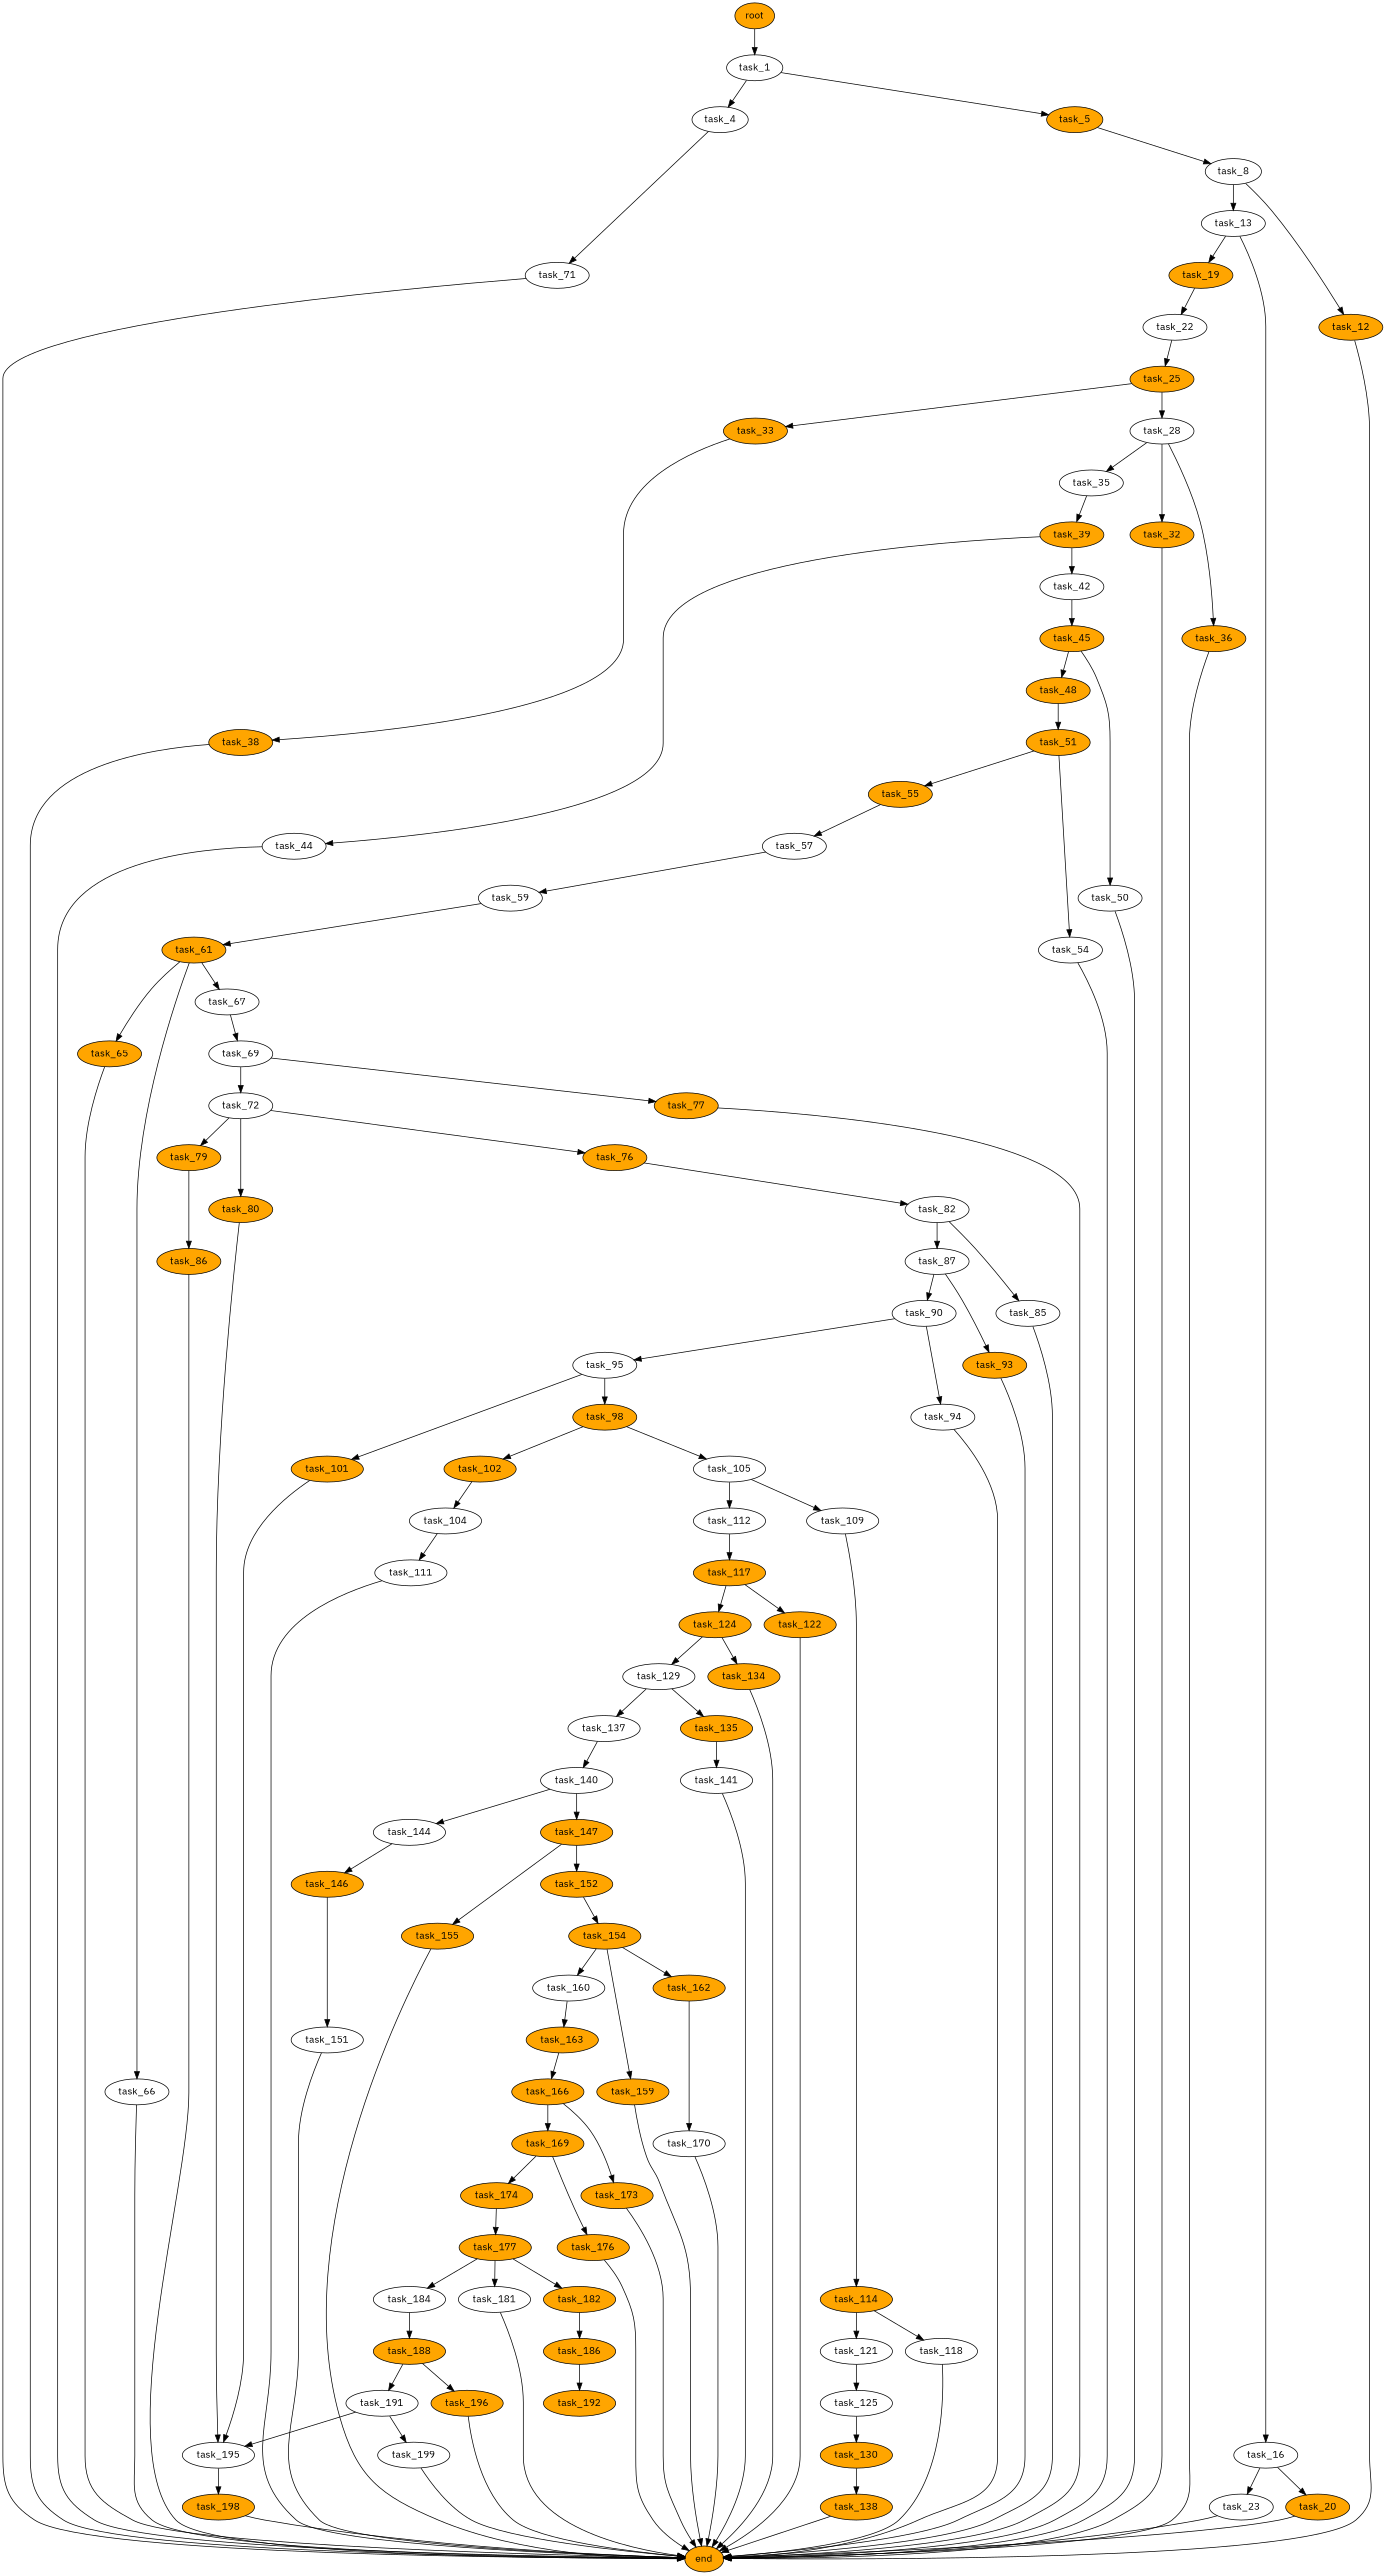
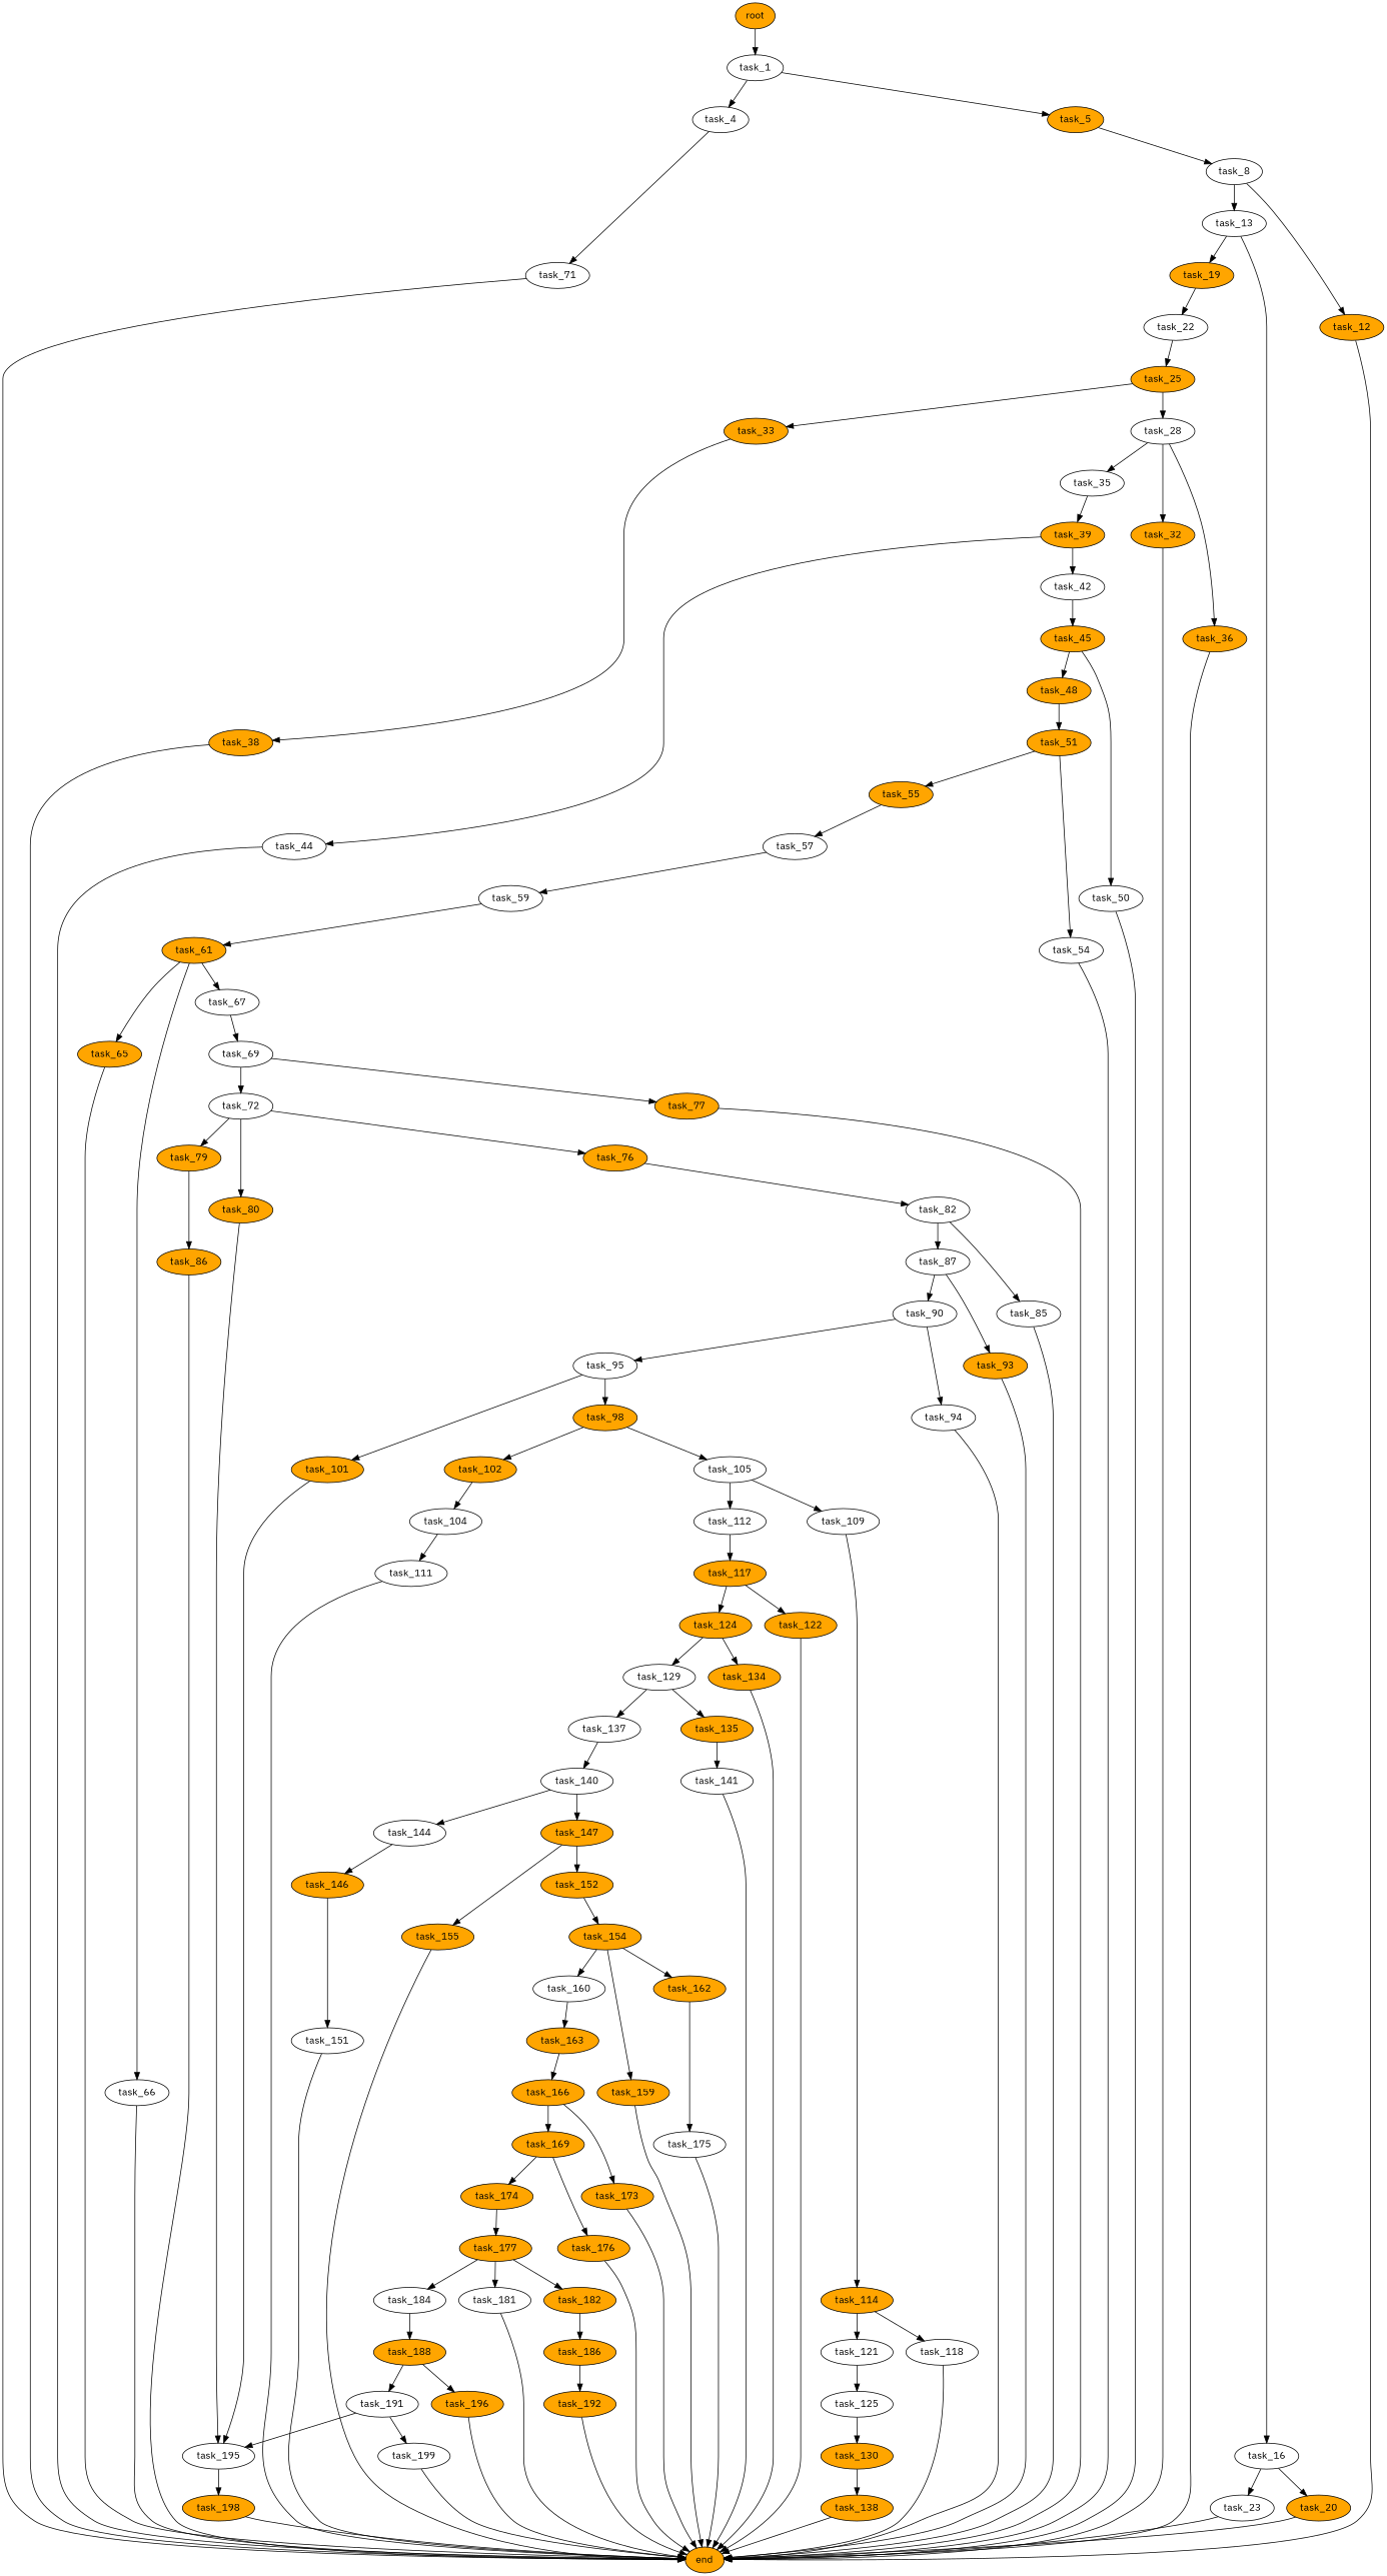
  digraph {
    fontname="IBM Plex Sans"
    node [fillcolor=orange fontname="IBM Plex Sans" style=filled]
    edge [fontname="IBM Plex Sans"]
    task_1 [fillcolor=white]
    root
    task_4 [fillcolor=white]
    task_5
    n5 [fillcolor=white label=task_71]
    task_8 [fillcolor=white]
    end
    task_12
    task_13 [fillcolor=white]
    task_16 [fillcolor=white]
    task_19
    task_20
    task_23 [fillcolor=white]
    task_22 [fillcolor=white]
    task_25
    task_28 [fillcolor=white]
    task_33
    task_32
    task_35 [fillcolor=white]
    task_36
    task_38
    task_39
    task_42 [fillcolor=white]
    task_44 [fillcolor=white]
    task_45
    task_48
    task_50 [fillcolor=white]
    task_51
    task_54 [fillcolor=white]
    task_55
    task_57 [fillcolor=white]
    task_59 [fillcolor=white]
    task_61
    task_65
    task_66 [fillcolor=white]
    task_67 [fillcolor=white]
    task_69 [fillcolor=white]
    task_72 [fillcolor=white]
    task_77
    task_76
    task_79
    task_80
    task_82 [fillcolor=white]
    task_86
    task_195 [fillcolor=white]
    task_85 [fillcolor=white]
    task_87 [fillcolor=white]
    task_90 [fillcolor=white]
    task_93
    task_94 [fillcolor=white]
    task_95 [fillcolor=white]
    task_98
    task_101
    task_102
    task_105 [fillcolor=white]
    task_104 [fillcolor=white]
    task_109 [fillcolor=white]
    task_112 [fillcolor=white]
    task_111 [fillcolor=white]
    task_114
    task_117
    task_118 [fillcolor=white]
    task_121 [fillcolor=white]
    task_122
    task_124
    task_125 [fillcolor=white]
    task_129 [fillcolor=white]
    task_134
    task_130
    task_135
    task_137 [fillcolor=white]
    task_138
    task_141 [fillcolor=white]
    task_140 [fillcolor=white]
    task_144 [fillcolor=white]
    task_147
    task_146
    task_152
    task_155
    task_151 [fillcolor=white]
    task_154
    task_159
    task_160 [fillcolor=white]
    task_162
    task_163
-   task_170 [fillcolor=white]
+   task_170 [fillcolor=white label=task_175]
    task_166
    task_169
    task_173
    task_174
    task_176
    task_177
    task_181 [fillcolor=white]
    task_182
    task_184 [fillcolor=white]
    task_186
    task_188
    task_192
    task_191 [fillcolor=white]
    task_196
    task_199 [fillcolor=white]
    task_198
    task_1 -> task_4
    task_1 -> task_5
    root -> task_1
    task_4 -> n5
    task_5 -> task_8
    n5 -> end
    task_8 -> task_12
    task_8 -> task_13
    task_12 -> end
    task_13 -> task_16
    task_13 -> task_19
    task_16 -> task_20
    task_16 -> task_23
    task_19 -> task_22
    task_20 -> end
    task_23 -> end
    task_22 -> task_25
    task_25 -> task_28
    task_25 -> task_33
    task_28 -> task_32
    task_28 -> task_35
    task_28 -> task_36
    task_33 -> task_38
    task_32 -> end
    task_35 -> task_39
    task_36 -> end
    task_38 -> end
    task_39 -> task_42
    task_39 -> task_44
    task_42 -> task_45
    task_44 -> end
    task_45 -> task_48
    task_45 -> task_50
    task_48 -> task_51
    task_50 -> end
    task_51 -> task_54
    task_51 -> task_55
    task_54 -> end
    task_55 -> task_57
    task_57 -> task_59
    task_59 -> task_61
    task_61 -> task_65
    task_61 -> task_66
    task_61 -> task_67
    task_65 -> end
    task_66 -> end
    task_67 -> task_69
    task_69 -> task_72
    task_69 -> task_77
    task_72 -> task_76
    task_72 -> task_79
    task_72 -> task_80
    task_77 -> end
    task_76 -> task_82
    task_79 -> task_86
    task_80 -> task_195
    task_82 -> task_85
    task_82 -> task_87
    task_86 -> end
    task_195 -> task_198
    task_85 -> end
    task_87 -> task_90
    task_87 -> task_93
    task_90 -> task_94
    task_90 -> task_95
    task_93 -> end
    task_94 -> end
    task_95 -> task_98
    task_95 -> task_101
    task_98 -> task_102
    task_98 -> task_105
    task_101 -> task_195
    task_102 -> task_104
    task_105 -> task_109
    task_105 -> task_112
    task_104 -> task_111
    task_109 -> task_114
    task_112 -> task_117
    task_111 -> end
    task_114 -> task_118
    task_114 -> task_121
    task_117 -> task_122
    task_117 -> task_124
    task_118 -> end
    task_121 -> task_125
    task_122 -> end
    task_124 -> task_129
    task_124 -> task_134
    task_125 -> task_130
    task_129 -> task_135
    task_129 -> task_137
    task_134 -> end
    task_130 -> task_138
    task_135 -> task_141
    task_137 -> task_140
    task_138 -> end
    task_141 -> end
    task_140 -> task_144
    task_140 -> task_147
    task_144 -> task_146
    task_147 -> task_152
    task_147 -> task_155
    task_146 -> task_151
    task_152 -> task_154
    task_155 -> end
    task_151 -> end
    task_154 -> task_159
    task_154 -> task_160
    task_154 -> task_162
    task_159 -> end
    task_160 -> task_163
    task_162 -> task_170
    task_163 -> task_166
    task_170 -> end
    task_166 -> task_169
    task_166 -> task_173
    task_169 -> task_174
    task_169 -> task_176
    task_173 -> end
    task_174 -> task_177
    task_176 -> end
    task_177 -> task_181
    task_177 -> task_182
    task_177 -> task_184
    task_181 -> end
    task_182 -> task_186
    task_184 -> task_188
    task_186 -> task_192
    task_188 -> task_191
    task_188 -> task_196
+   task_192 -> end
    task_191 -> task_195
    task_191 -> task_199
    task_196 -> end
    task_199 -> end
    task_198 -> end
  }
